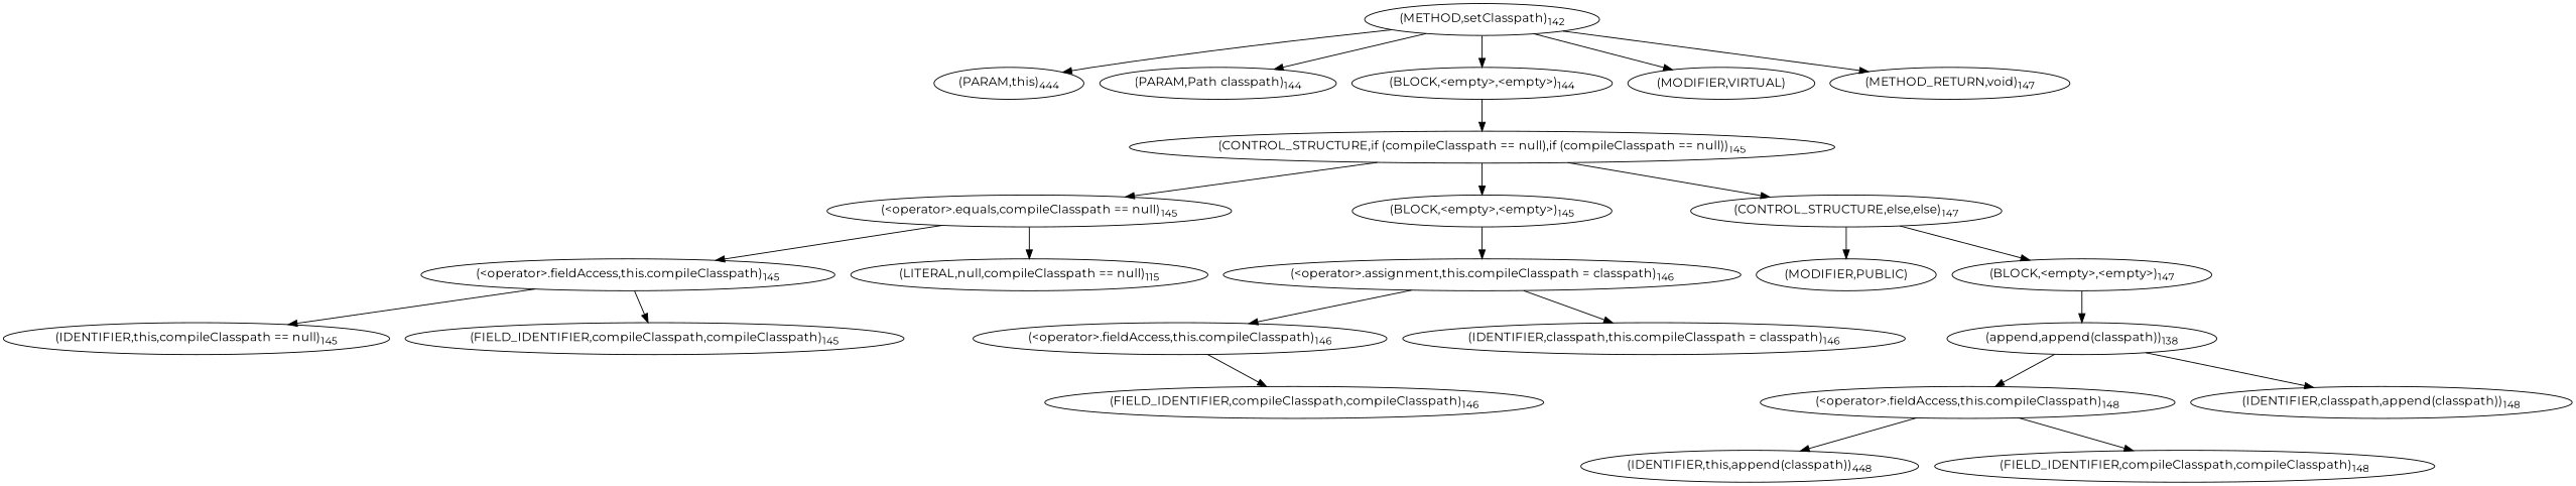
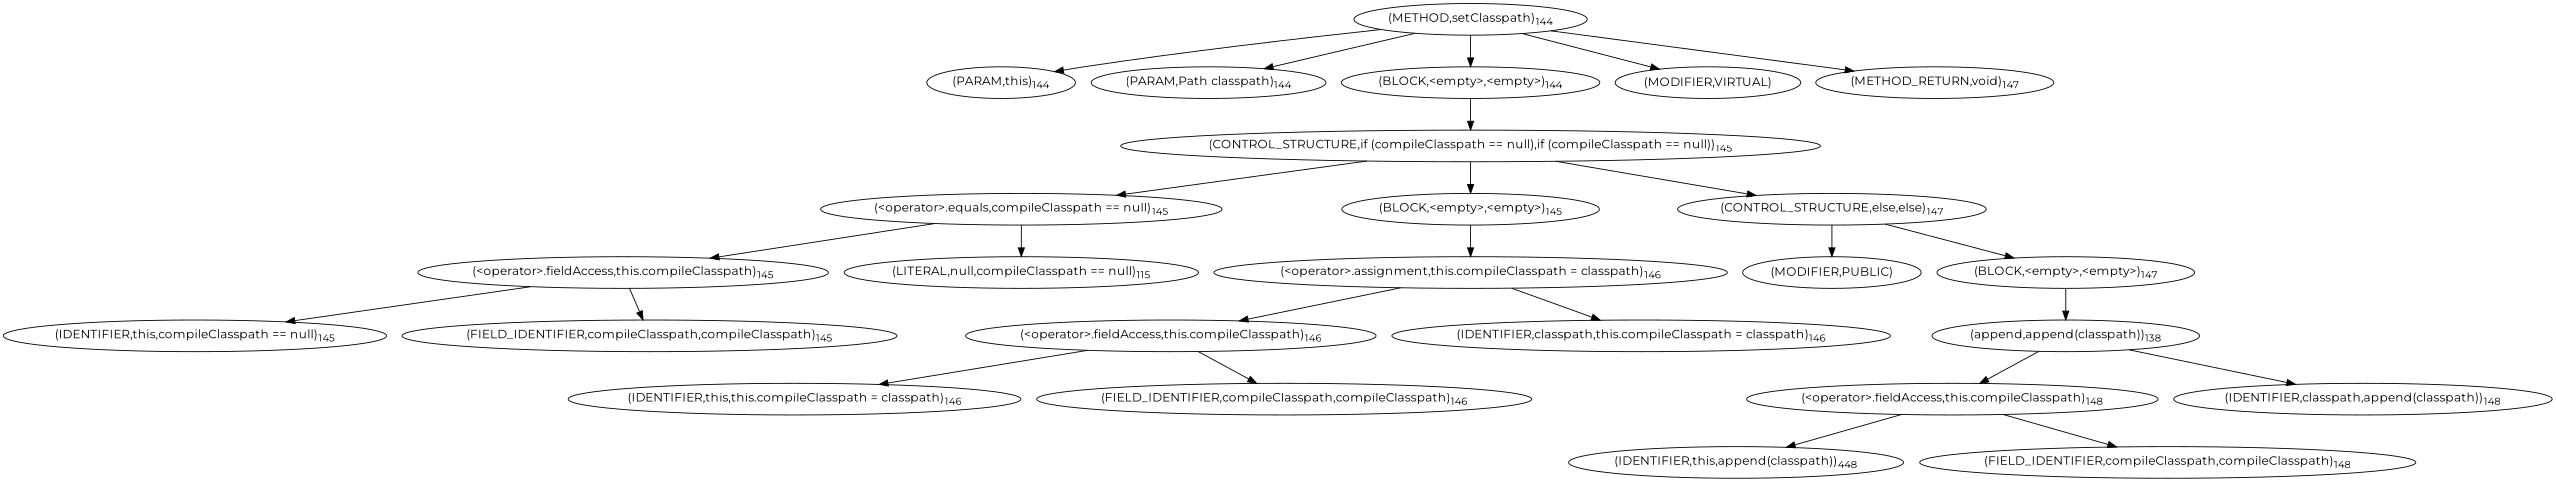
  digraph {
    fontname=Montserrat
    node [fontname=Montserrat]
    edge [fontname=Montserrat]
-   n1 [label=<(METHOD,setClasspath)<SUB>142</SUB>>]
-   n2 [label=<(PARAM,this)<SUB>444</SUB>>]
+   n1 [label=<(METHOD,setClasspath)<SUB>144</SUB>>]
+   n2 [label=<(PARAM,this)<SUB>144</SUB>>]
    n3 [label=<(PARAM,Path classpath)<SUB>144</SUB>>]
    n4 [label=<(BLOCK,&lt;empty&gt;,&lt;empty&gt;)<SUB>144</SUB>>]
    n5 [label=<(MODIFIER,VIRTUAL)>]
    n6 [label=<(METHOD_RETURN,void)<SUB>147</SUB>>]
    n7 [label=<(CONTROL_STRUCTURE,if (compileClasspath == null),if (compileClasspath == null))<SUB>145</SUB>>]
    n8 [label=<(MODIFIER,PUBLIC)>]
    n9 [label=<(&lt;operator&gt;.equals,compileClasspath == null)<SUB>145</SUB>>]
    n10 [label=<(BLOCK,&lt;empty&gt;,&lt;empty&gt;)<SUB>145</SUB>>]
    n11 [label=<(CONTROL_STRUCTURE,else,else)<SUB>147</SUB>>]
    n12 [label=<(&lt;operator&gt;.fieldAccess,this.compileClasspath)<SUB>145</SUB>>]
    n13 [label=<(LITERAL,null,compileClasspath == null)<SUB>115</SUB>>]
    n14 [label=<(&lt;operator&gt;.assignment,this.compileClasspath = classpath)<SUB>146</SUB>>]
    n15 [label=<(BLOCK,&lt;empty&gt;,&lt;empty&gt;)<SUB>147</SUB>>]
    n16 [label=<(IDENTIFIER,this,compileClasspath == null)<SUB>145</SUB>>]
    n17 [label=<(FIELD_IDENTIFIER,compileClasspath,compileClasspath)<SUB>145</SUB>>]
    n18 [label=<(&lt;operator&gt;.fieldAccess,this.compileClasspath)<SUB>146</SUB>>]
    n19 [label=<(IDENTIFIER,classpath,this.compileClasspath = classpath)<SUB>146</SUB>>]
+   n20 [label=<(IDENTIFIER,this,this.compileClasspath = classpath)<SUB>146</SUB>>]
    n21 [label=<(FIELD_IDENTIFIER,compileClasspath,compileClasspath)<SUB>146</SUB>>]
    n22 [label=<(append,append(classpath))<SUB>138</SUB>>]
    n23 [label=<(&lt;operator&gt;.fieldAccess,this.compileClasspath)<SUB>148</SUB>>]
    n24 [label=<(IDENTIFIER,classpath,append(classpath))<SUB>148</SUB>>]
    n25 [label=<(IDENTIFIER,this,append(classpath))<SUB>448</SUB>>]
    n26 [label=<(FIELD_IDENTIFIER,compileClasspath,compileClasspath)<SUB>148</SUB>>]
    n1 -> n2
    n1 -> n3
    n1 -> n4
    n1 -> n5
    n1 -> n6
    n4 -> n7
    n7 -> n9
    n7 -> n10
    n7 -> n11
    n9 -> n12
    n9 -> n13
    n10 -> n14
    n11 -> n8
    n11 -> n15
    n12 -> n16
    n12 -> n17
    n14 -> n18
    n14 -> n19
    n15 -> n22
+   n18 -> n20
    n18 -> n21
    n22 -> n23
    n22 -> n24
    n23 -> n25
    n23 -> n26
  }
